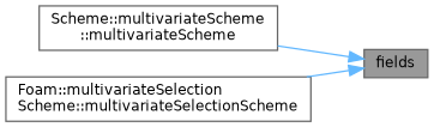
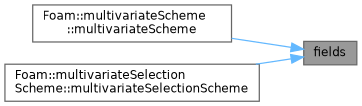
  digraph {
    rankdir=RL
    node [color=grey40 fillcolor=white fontname=Helvetica fontsize=10 shape=box style=filled]
    edge [color=steelblue1 dir=back fontname=Helvetica fontsize=10 labelfontname=Helvetica labelfontsize=10 style=solid]
    n1 [color=gray40 fillcolor=grey60 fontcolor=black height=0.2 label=fields width=0.4]
-   n2 [height=0.2 label="Scheme::multivariateScheme\l::multivariateScheme" width=0.4]
+   n2 [height=0.2 label="Foam::multivariateScheme\l::multivariateScheme" width=0.4]
    n3 [height=0.2 label="Foam::multivariateSelection\lScheme::multivariateSelectionScheme" width=0.4]
    n1 -> n2
    n1 -> n3
  }
